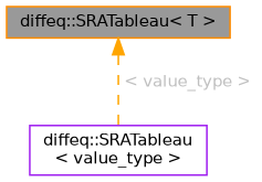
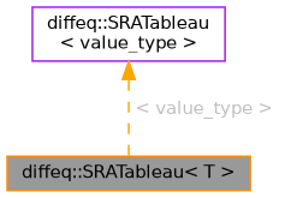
  digraph {
    node [fontname=Helvetica fontsize=10 shape=box style=filled]
    n1 [color=darkorange fillcolor=grey60 fontcolor=black height=0.2 label="diffeq::SRATableau\< T \>" width=0.4]
    n2 [color=purple fillcolor=white height=0.2 label="diffeq::SRATableau\l\< value_type \>" width=0.4]
-   n1 -> n2 [color=orange dir=back fontcolor=grey fontname=Helvetica fontsize=10 label=<<TABLE CELLBORDER="0" BORDER="0"><TR><TD VALIGN="top" ALIGN="LEFT" CELLPADDING="1" CELLSPACING="0">&lt; value_type &gt;</TD></TR> </TABLE>> labelfontname=Helvetica labelfontsize=10 style=dashed]
+   n2 -> n1 [color=orange dir=back fontcolor=grey fontname=Helvetica fontsize=10 label=<<TABLE CELLBORDER="0" BORDER="0"><TR><TD VALIGN="top" ALIGN="LEFT" CELLPADDING="1" CELLSPACING="0">&lt; value_type &gt;</TD></TR> </TABLE>> labelfontname=Helvetica labelfontsize=10 style=dashed]
  }
